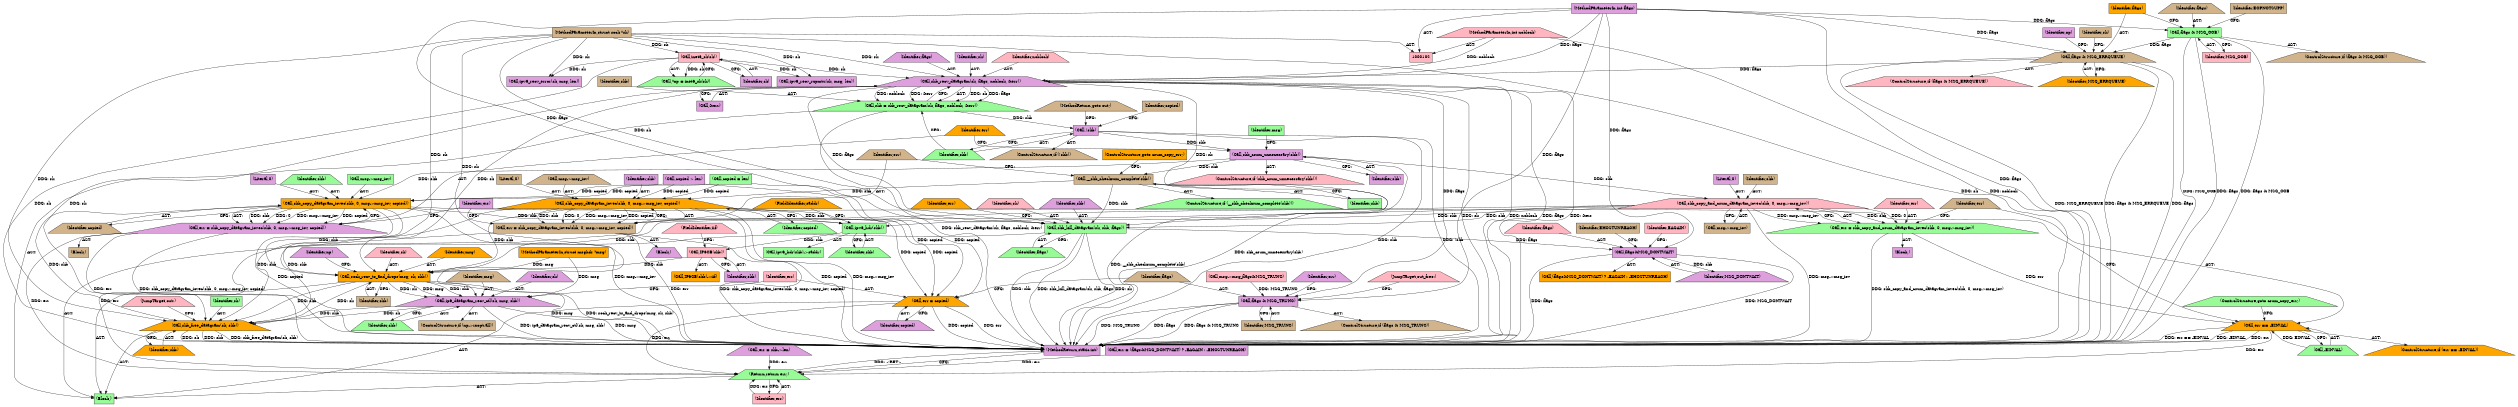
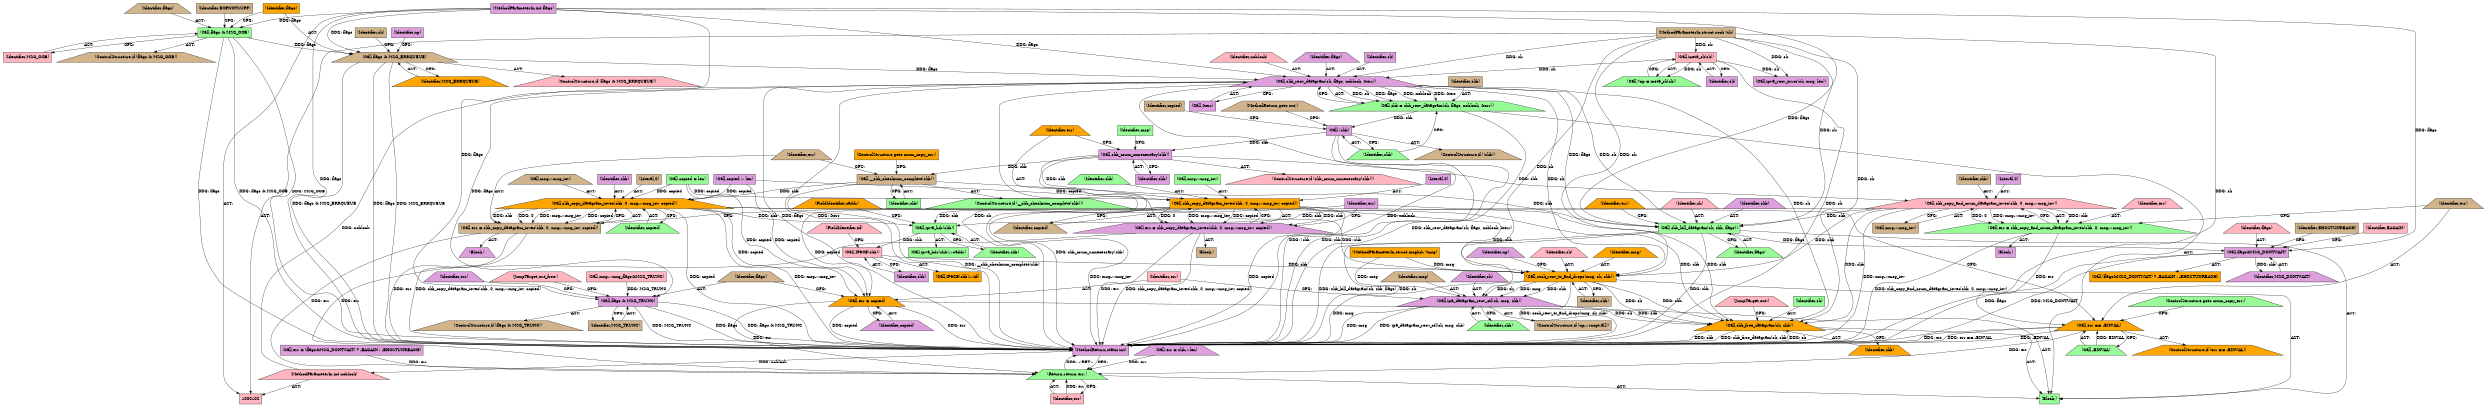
  digraph {
    node [fillcolor=plum shape=box style=filled]
    n1 [label="(Call,skb_recv_datagram(sk, flags, noblock, &err))" shape=trapezium]
    n2 [fillcolor=palegreen label="(Call,skb = skb_recv_datagram(sk, flags, noblock, &err))" shape=trapezium]
    n3 [fillcolor=orange label="(Call,sock_recv_ts_and_drops(msg, sk, skb))"]
    n4 [fillcolor=orange label="(Call,skb_free_datagram(sk, skb))" shape=trapezium]
    n5 [fillcolor=palegreen label="(Call,skb_kill_datagram(sk, skb, flags))"]
    n6 [label="(Call,flags & MSG_TRUNC)"]
    n7 [label="(Call,&err)"]
    n8 [label="(MethodReturn,static int)"]
    n9 [label="(Call,!skb)"]
    n10 [fillcolor=palegreen label="(Block,)"]
    n11 [label="(Call,ip6_datagram_recv_ctl(sk, msg, skb))" shape=trapezium]
    n12 [fillcolor=tan label="(Identifier,skb)"]
    n13 [fillcolor=orange label="(Identifier,skb)" shape=trapezium]
    n14 [label="(Call,flags&MSG_DONTWAIT)"]
    n15 [fillcolor=palegreen label="(Identifier,flags)" shape=trapezium]
    n16 [fillcolor=tan label="(ControlStructure,if (flags & MSG_TRUNC))" shape=trapezium]
    n17 [fillcolor=tan label="(Identifier,MSG_TRUNC)"]
    n18 [fillcolor=palegreen label="(Return,return err;)" shape=trapezium]
    n19 [fillcolor=lightpink label="(Call,inet6_sk(sk))"]
-   n20 [label="(Call,ipv6_recv_rxpmtu(sk, msg, len))"]
    n21 [label="(Call,ipv6_recv_error(sk, msg, len))"]
    n22 [label="(Identifier,sk)"]
    n23 [fillcolor=palegreen label="(Call,*np = inet6_sk(sk))" shape=trapezium]
    n24 [fillcolor=tan label="(MethodParameterIn,struct sock *sk)"]
    1000102 [fillcolor=lightpink]
    n26 [fillcolor=palegreen label="(Identifier,skb)" shape=trapezium]
    n27 [fillcolor=tan label="(ControlStructure,if (np->rxopt.all))"]
    n28 [fillcolor=tan label="(Call,flags & MSG_ERRQUEUE)" shape=trapezium]
    n29 [fillcolor=orange label="(Identifier,MSG_ERRQUEUE)" shape=trapezium]
    n30 [fillcolor=lightpink label="(ControlStructure,if (flags & MSG_ERRQUEUE))" shape=trapezium]
    n31 [fillcolor=palegreen label="(Call,flags & MSG_OOB)"]
    n32 [fillcolor=tan label="(ControlStructure,if (flags & MSG_OOB))" shape=trapezium]
    n33 [fillcolor=lightpink label="(Identifier,MSG_OOB)"]
    n34 [label="(MethodParameterIn,int flags)"]
    n35 [fillcolor=orange label="(Call,(flags&MSG_DONTWAIT) ? -EAGAIN : -EHOSTUNREACH)"]
    n36 [label="(Identifier,MSG_DONTWAIT)" shape=trapezium]
    n37 [fillcolor=lightpink label="(MethodParameterIn,int noblock)" shape=trapezium]
    n38 [label="(Call,skb_csum_unnecessary(skb))"]
    n39 [fillcolor=tan label="(ControlStructure,if (!skb))" shape=trapezium]
    n40 [fillcolor=palegreen label="(Identifier,skb)" shape=trapezium]
    n41 [fillcolor=orange label="(Call,skb_copy_datagram_iovec(skb, 0, msg->msg_iov, copied))"]
    n42 [fillcolor=tan label="(Call,__skb_checksum_complete(skb))"]
    n43 [fillcolor=lightpink label="(Call,skb_copy_and_csum_datagram_iovec(skb, 0, msg->msg_iov))" shape=trapezium]
    n44 [label="(Identifier,skb)"]
    n45 [fillcolor=lightpink label="(ControlStructure,if (skb_csum_unnecessary(skb)))" shape=trapezium]
    n46 [label="(Call,err = skb_copy_datagram_iovec(skb, 0, msg->msg_iov, copied))" shape=trapezium]
    n47 [fillcolor=palegreen label="(Call,ipv6_hdr(skb))"]
    n48 [fillcolor=orange label="(Call,err = copied)" shape=trapezium]
    n49 [fillcolor=tan label="(Identifier,copied)" shape=trapezium]
    n50 [fillcolor=orange label="(Call,skb_copy_datagram_iovec(skb, 0, msg->msg_iov, copied))" shape=trapezium]
    n51 [fillcolor=palegreen label="(Identifier,skb)"]
    n52 [fillcolor=palegreen label="(ControlStructure,if (__skb_checksum_complete(skb)))" shape=trapezium]
    n53 [fillcolor=palegreen label="(Call,err = skb_copy_and_csum_datagram_iovec(skb, 0, msg->msg_iov))" shape=trapezium]
    n54 [fillcolor=tan label="(Call,msg->msg_iov)"]
    n55 [fillcolor=tan label="(Block,)"]
    n56 [fillcolor=lightpink label="(Call,IP6CB(skb))"]
    n57 [fillcolor=palegreen label="(Identifier,skb)" shape=trapezium]
    n58 [fillcolor=palegreen label="(Call,ipv6_hdr(skb)->saddr)"]
    n59 [label="(Identifier,copied)" shape=trapezium]
    n60 [fillcolor=lightpink label="(Identifier,err)"]
    n61 [label="(Identifier,skb)"]
    n62 [fillcolor=orange label="(Call,IP6CB(skb)->iif)"]
    n63 [fillcolor=tan label="(Call,err = skb_copy_datagram_iovec(skb, 0, msg->msg_iov, copied))"]
    n64 [fillcolor=palegreen label="(Identifier,copied)" shape=trapezium]
    n65 [label="(Block,)" shape=trapezium]
    n66 [fillcolor=orange label="(Call,err == -EINVAL)" shape=trapezium]
    n67 [label="(Block,)"]
    n68 [fillcolor=orange label="(ControlStructure,if (err == -EINVAL))" shape=trapezium]
    n69 [fillcolor=palegreen label="(Call,-EINVAL)" shape=trapezium]
    n70 [fillcolor=lightpink label="(Identifier,err)" shape=trapezium]
    n71 [fillcolor=tan label="(MethodReturn,goto out;)" shape=trapezium]
    n72 [fillcolor=tan label="(Identifier,flags)" shape=trapezium]
    n73 [fillcolor=tan label="(Identifier,flags)" shape=trapezium]
    n74 [label="(Identifier,np)" shape=trapezium]
    n75 [label="(Identifier,skb)" shape=trapezium]
    n76 [fillcolor=lightpink label="(Identifier,flags)" shape=trapezium]
    n77 [fillcolor=lightpink label="(Identifier,noblock)" shape=trapezium]
    n78 [fillcolor=orange label="(Identifier,err)" shape=trapezium]
    n79 [fillcolor=tan label="(Identifier,msg)" shape=trapezium]
    n80 [label="(Identifier,skb)"]
    n81 [fillcolor=tan label="(Identifier,EHOSTUNREACH)"]
    n82 [label="(Call,err = (flags&MSG_DONTWAIT) ? -EAGAIN : -EHOSTUNREACH)"]
    n83 [fillcolor=lightpink label="(JumpTarget,out_free:)" shape=trapezium]
    n84 [fillcolor=tan label="(Identifier,sk)"]
    n85 [fillcolor=lightpink label="(FieldIdentifier,iif)" shape=trapezium]
    n86 [fillcolor=lightpink label="(JumpTarget,out:)" shape=trapezium]
    n87 [fillcolor=orange label="(ControlStructure,goto csum_copy_err;)"]
    n88 [label="(Identifier,np)"]
    n89 [label="(Literal,0)"]
    n90 [fillcolor=lightpink label="(Identifier,sk)" shape=trapezium]
    n91 [label="(Identifier,err)"]
    n92 [label="(Call,copied > len)"]
    n93 [fillcolor=tan label="(Identifier,skb)"]
    n94 [fillcolor=tan label="(Identifier,copied)"]
    n95 [label="(Identifier,sk)" shape=trapezium]
    n96 [fillcolor=tan label="(Identifier,err)" shape=trapezium]
    n97 [fillcolor=lightpink label="(Identifier,sk)" shape=trapezium]
    n98 [label="(Call,err = skb->len)" shape=trapezium]
    n99 [fillcolor=palegreen label="(Identifier,sk)"]
    n100 [fillcolor=orange label="(Identifier,msg)" shape=trapezium]
    n101 [fillcolor=lightpink label="(Identifier,err)"]
    n102 [fillcolor=tan label="(Literal,0)"]
    n103 [label="(Identifier,flags)" shape=trapezium]
    n104 [fillcolor=tan label="(Identifier,skb)"]
    n105 [fillcolor=orange label="(Identifier,err)" shape=trapezium]
    n106 [fillcolor=orange label="(MethodParameterIn,struct msghdr *msg)"]
    n107 [fillcolor=palegreen label="(Call,copied = len)"]
    n108 [fillcolor=lightpink label="(Call,msg->msg_flags&MSG_TRUNC)"]
    n109 [fillcolor=palegreen label="(Identifier,msg)"]
    n110 [fillcolor=palegreen label="(Identifier,skb)" shape=trapezium]
    n111 [fillcolor=tan label="(Identifier,err)" shape=trapezium]
    n112 [label="(Identifier,sk)"]
    n113 [fillcolor=orange label="(Identifier,flags)"]
    n114 [label="(Identifier,err)" shape=trapezium]
    n115 [fillcolor=tan label="(Identifier,EOPNOTSUPP)"]
    n116 [fillcolor=orange label="(FieldIdentifier,saddr)" shape=trapezium]
    n117 [fillcolor=palegreen label="(Call,msg->msg_iov)"]
    n118 [fillcolor=tan label="(Call,msg->msg_iov)" shape=trapezium]
    n119 [fillcolor=lightpink label="(Identifier,EAGAIN)"]
    n120 [label="(Literal,0)"]
    n121 [fillcolor=palegreen label="(ControlStructure,goto csum_copy_err;)" shape=trapezium]
    n1 -> n2 [label="AST: "]
    n1 -> n2 [label="DDG: sk"]
    n1 -> n2 [label="DDG: flags"]
    n1 -> n2 [label="DDG: noblock"]
    n1 -> n2 [label="DDG: &err"]
    n1 -> n3 [label="DDG: sk"]
    n1 -> n4 [label="DDG: sk"]
    n1 -> n5 [label="DDG: sk"]
    n1 -> n5 [label="DDG: flags"]
    n1 -> n6 [label="DDG: flags"]
    n1 -> n7 [label="CFG: "]
    n1 -> n8 [label="DDG: flags"]
    n1 -> n8 [label="DDG: &err"]
    n1 -> n8 [label="DDG: sk"]
    n1 -> n8 [label="DDG: noblock"]
    n2 -> n1 [label="CFG: "]
    n2 -> n8 [label="DDG: skb_recv_datagram(sk, flags, noblock, &err)"]
    n2 -> n9 [label="DDG: skb"]
    n2 -> n10 [label="AST: "]
    n3 -> n4 [label="DDG: sk"]
    n3 -> n4 [label="DDG: skb"]
    n3 -> n8 [label="DDG: msg"]
    n3 -> n8 [label="DDG: sock_recv_ts_and_drops(msg, sk, skb)"]
    n3 -> n10 [label="AST: "]
    n3 -> n11 [label="DDG: sk"]
    n3 -> n11 [label="DDG: msg"]
    n3 -> n11 [label="DDG: skb"]
    n3 -> n12 [label="CFG: "]
    n4 -> n8 [label="DDG: skb_free_datagram(sk, skb)"]
    n4 -> n8 [label="DDG: sk"]
    n4 -> n8 [label="DDG: skb"]
    n4 -> n10 [label="AST: "]
    n4 -> n13 [label="CFG: "]
    n5 -> n8 [label="DDG: skb"]
    n5 -> n8 [label="DDG: skb_kill_datagram(sk, skb, flags)"]
    n5 -> n8 [label="DDG: sk"]
    n5 -> n10 [label="AST: "]
    n5 -> n14 [label="DDG: flags"]
    n5 -> n15 [label="CFG: "]
    n6 -> n8 [label="DDG: flags"]
    n6 -> n8 [label="DDG: flags & MSG_TRUNC"]
    n6 -> n8 [label="DDG: MSG_TRUNC"]
    n6 -> n16 [label="AST: "]
    n6 -> n17 [label="CFG: "]
    n7 -> n1 [label="AST: "]
    n8 -> n18 [label="CFG: "]
    n9 -> n8 [label="DDG: !skb"]
    n9 -> n8 [label="DDG: skb"]
    n9 -> n38 [label="DDG: skb"]
    n9 -> n39 [label="AST: "]
    n9 -> n40 [label="CFG: "]
    n11 -> n4 [label="DDG: sk"]
    n11 -> n4 [label="DDG: skb"]
    n11 -> n8 [label="DDG: ip6_datagram_recv_ctl(sk, msg, skb)"]
    n11 -> n8 [label="DDG: msg"]
    n11 -> n26 [label="CFG: "]
    n11 -> n27 [label="AST: "]
    n12 -> n3 [label="AST: "]
    n13 -> n4 [label="AST: "]
    n14 -> n8 [label="DDG: MSG_DONTWAIT"]
    n14 -> n8 [label="DDG: flags"]
    n14 -> n35 [label="AST: "]
    n14 -> n36 [label="DDG: skb"]
    n15 -> n5 [label="AST: "]
    n17 -> n6 [label="AST: "]
    n18 -> n8 [label="DDG: <RET>"]
    n18 -> n10 [label="AST: "]
    n18 -> n60 [label="CFG: "]
    n19 -> n1 [label="DDG: sk"]
    n19 -> n8 [label="DDG: sk"]
-   n19 -> n20 [label="DDG: sk"]
    n19 -> n21 [label="DDG: sk"]
    n19 -> n22 [label="CFG: "]
    n19 -> n23 [label="AST: "]
    n19 -> n23 [label="DDG: sk"]
    n22 -> n19 [label="AST: "]
    n23 -> n19 [label="CFG: "]
    n24 -> n1 [label="DDG: sk"]
    n24 -> n3 [label="DDG: sk"]
    n24 -> n4 [label="DDG: sk"]
    n24 -> n5 [label="DDG: sk"]
    n24 -> n8 [label="DDG: sk"]
    n24 -> n11 [label="DDG: sk"]
    n24 -> n19 [label="DDG: sk"]
-   n24 -> n20 [label="DDG: sk"]
    n24 -> n21 [label="DDG: sk"]
    n24 -> 1000102 [label="AST: "]
    n26 -> n11 [label="AST: "]
    n28 -> n1 [label="DDG: flags"]
    n28 -> n8 [label="DDG: flags & MSG_ERRQUEUE"]
    n28 -> n8 [label="DDG: flags"]
    n28 -> n8 [label="DDG: MSG_ERRQUEUE"]
    n28 -> n29 [label="CFG: "]
    n28 -> n30 [label="AST: "]
    n29 -> n28 [label="AST: "]
    n31 -> n8 [label="DDG: MSG_OOB"]
    n31 -> n8 [label="DDG: flags"]
    n31 -> n8 [label="DDG: flags & MSG_OOB"]
    n31 -> n28 [label="DDG: flags"]
    n31 -> n32 [label="AST: "]
    n31 -> n33 [label="CFG: "]
    n33 -> n31 [label="AST: "]
    n34 -> n1 [label="DDG: flags"]
    n34 -> n5 [label="DDG: flags"]
    n34 -> n6 [label="DDG: flags"]
    n34 -> n8 [label="DDG: flags"]
    n34 -> n14 [label="DDG: flags"]
    n34 -> 1000102 [label="AST: "]
    n34 -> n28 [label="DDG: flags"]
    n34 -> n31 [label="DDG: flags"]
    n36 -> n14 [label="AST: "]
    n37 -> n1 [label="DDG: noblock"]
-   n37 -> n8 [label="DDG: noblock"]
+   n8 -> n37 [label="DDG: noblock"]
    n37 -> 1000102 [label="AST: "]
    n38 -> n8 [label="DDG: skb_csum_unnecessary(skb)"]
    n38 -> n41 [label="DDG: skb"]
    n38 -> n42 [label="DDG: skb"]
    n38 -> n43 [label="DDG: skb"]
    n38 -> n44 [label="CFG: "]
    n38 -> n45 [label="AST: "]
    n40 -> n2 [label="CFG: "]
    n40 -> n9 [label="AST: "]
    n41 -> n3 [label="DDG: skb"]
    n41 -> n4 [label="DDG: skb"]
    n41 -> n8 [label="DDG: msg->msg_iov"]
    n41 -> n8 [label="DDG: copied"]
    n41 -> n46 [label="AST: "]
    n41 -> n46 [label="DDG: skb"]
    n41 -> n46 [label="DDG: 0"]
    n41 -> n46 [label="DDG: msg->msg_iov"]
    n41 -> n46 [label="DDG: copied"]
    n41 -> n47 [label="DDG: skb"]
    n41 -> n48 [label="DDG: copied"]
    n41 -> n49 [label="CFG: "]
    n42 -> n5 [label="DDG: skb"]
    n42 -> n8 [label="DDG: __skb_checksum_complete(skb)"]
    n42 -> n50 [label="DDG: skb"]
    n42 -> n51 [label="CFG: "]
    n42 -> n52 [label="AST: "]
    n43 -> n3 [label="DDG: skb"]
    n43 -> n4 [label="DDG: skb"]
    n43 -> n5 [label="DDG: skb"]
    n43 -> n8 [label="DDG: msg->msg_iov"]
    n43 -> n47 [label="DDG: skb"]
    n43 -> n53 [label="AST: "]
    n43 -> n53 [label="DDG: skb"]
    n43 -> n53 [label="DDG: 0"]
    n43 -> n53 [label="DDG: msg->msg_iov"]
    n43 -> n54 [label="CFG: "]
    n44 -> n38 [label="AST: "]
    n46 -> n8 [label="DDG: err"]
    n46 -> n8 [label="DDG: skb_copy_datagram_iovec(skb, 0, msg->msg_iov, copied)"]
    n46 -> n18 [label="DDG: err"]
    n46 -> n41 [label="CFG: "]
    n46 -> n55 [label="AST: "]
    n47 -> n56 [label="DDG: skb"]
    n47 -> n57 [label="CFG: "]
    n47 -> n58 [label="AST: "]
    n48 -> n8 [label="DDG: copied"]
    n48 -> n8 [label="DDG: err"]
    n48 -> n10 [label="AST: "]
    n48 -> n18 [label="DDG: err"]
    n48 -> n59 [label="CFG: "]
    n49 -> n41 [label="AST: "]
    n50 -> n3 [label="DDG: skb"]
    n50 -> n4 [label="DDG: skb"]
    n50 -> n8 [label="DDG: copied"]
    n50 -> n8 [label="DDG: msg->msg_iov"]
    n50 -> n47 [label="DDG: skb"]
    n50 -> n48 [label="DDG: copied"]
    n50 -> n63 [label="AST: "]
    n50 -> n63 [label="DDG: skb"]
    n50 -> n63 [label="DDG: 0"]
    n50 -> n63 [label="DDG: msg->msg_iov"]
    n50 -> n63 [label="DDG: copied"]
    n50 -> n64 [label="CFG: "]
    n51 -> n42 [label="AST: "]
    n53 -> n8 [label="DDG: skb_copy_and_csum_datagram_iovec(skb, 0, msg->msg_iov)"]
    n53 -> n43 [label="CFG: "]
    n53 -> n66 [label="DDG: err"]
    n53 -> n67 [label="AST: "]
    n54 -> n43 [label="AST: "]
    n56 -> n3 [label="DDG: skb"]
    n56 -> n61 [label="CFG: "]
    n56 -> n62 [label="AST: "]
    n57 -> n47 [label="AST: "]
    n59 -> n48 [label="AST: "]
    n60 -> n18 [label="AST: "]
    n60 -> n18 [label="DDG: err"]
    n61 -> n56 [label="AST: "]
    n63 -> n8 [label="DDG: err"]
    n63 -> n8 [label="DDG: skb_copy_datagram_iovec(skb, 0, msg->msg_iov, copied)"]
    n63 -> n18 [label="DDG: err"]
    n63 -> n50 [label="CFG: "]
    n63 -> n65 [label="AST: "]
    n64 -> n50 [label="AST: "]
    n66 -> n8 [label="DDG: -EINVAL"]
    n66 -> n8 [label="DDG: err"]
    n66 -> n8 [label="DDG: err == -EINVAL"]
    n66 -> n18 [label="DDG: err"]
    n66 -> n68 [label="AST: "]
    n66 -> n69 [label="CFG: "]
    n69 -> n66 [label="AST: "]
    n69 -> n66 [label="DDG: EINVAL"]
    n70 -> n53 [label="AST: "]
    n71 -> n9 [label="CFG: "]
    n72 -> n6 [label="AST: "]
    n72 -> n48 [label="CFG: "]
    n73 -> n31 [label="AST: "]
    n74 -> n3 [label="CFG: "]
    n75 -> n5 [label="AST: "]
    n76 -> n14 [label="AST: "]
    n77 -> n1 [label="AST: "]
    n78 -> n5 [label="CFG: "]
    n79 -> n11 [label="AST: "]
    n80 -> n50 [label="AST: "]
    n81 -> n14 [label="CFG: "]
    n82 -> n18 [label="DDG: err"]
    n83 -> n6 [label="CFG: "]
    n84 -> n28 [label="CFG: "]
    n85 -> n56 [label="CFG: "]
    n86 -> n4 [label="CFG: "]
    n87 -> n42 [label="CFG: "]
    n88 -> n28 [label="CFG: "]
    n89 -> n41 [label="AST: "]
    n90 -> n5 [label="AST: "]
    n91 -> n46 [label="CFG: "]
    n91 -> n63 [label="CFG: "]
    n91 -> n66 [label="CFG: "]
    n92 -> n41 [label="DDG: copied"]
    n92 -> n48 [label="DDG: copied"]
    n92 -> n50 [label="DDG: copied"]
    n93 -> n2 [label="AST: "]
    n94 -> n9 [label="CFG: "]
    n95 -> n11 [label="AST: "]
    n96 -> n53 [label="CFG: "]
    n96 -> n66 [label="AST: "]
    n97 -> n3 [label="AST: "]
    n98 -> n18 [label="DDG: err"]
    n99 -> n4 [label="AST: "]
    n100 -> n3 [label="AST: "]
    n101 -> n11 [label="CFG: "]
    n101 -> n48 [label="AST: "]
    n102 -> n50 [label="AST: "]
    n103 -> n1 [label="AST: "]
    n104 -> n43 [label="AST: "]
    n105 -> n38 [label="CFG: "]
    n105 -> n46 [label="AST: "]
    n106 -> n3 [label="DDG: msg"]
    n106 -> n11 [label="DDG: msg"]
    n107 -> n41 [label="DDG: copied"]
    n107 -> n48 [label="DDG: copied"]
    n107 -> n50 [label="DDG: copied"]
    n108 -> n6 [label="DDG: MSG_TRUNC"]
    n109 -> n38 [label="CFG: "]
    n110 -> n41 [label="AST: "]
    n111 -> n42 [label="CFG: "]
    n111 -> n63 [label="AST: "]
    n112 -> n1 [label="AST: "]
    n113 -> n28 [label="AST: "]
    n113 -> n31 [label="CFG: "]
    n114 -> n6 [label="CFG: "]
    n115 -> n31 [label="CFG: "]
    n116 -> n47 [label="CFG: "]
    n117 -> n41 [label="AST: "]
    n118 -> n50 [label="AST: "]
    n119 -> n14 [label="CFG: "]
    n120 -> n43 [label="AST: "]
    n121 -> n66 [label="CFG: "]
  }
